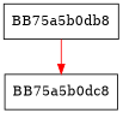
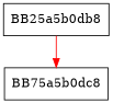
  digraph {
    splines=ortho
    node [shape=box]
-   BB75a5b0db8
+   BB75a5b0db8 [label=BB25a5b0db8]
    BB75a5b0dc8
    BB75a5b0db8 -> BB75a5b0dc8 [color=red]
  }
